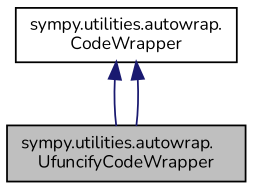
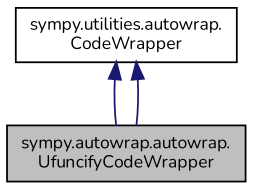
  digraph {
    fontname=Nunito
    node [color=black fontname=Nunito fontsize=10 shape=record style=filled]
    edge [color=midnightblue dir=back fontname=Nunito fontsize=10 labelfontname=Helvetica labelfontsize=10 style=solid]
-   n1 [fillcolor=grey75 fontcolor=black height=0.2 label="sympy.utilities.autowrap.\lUfuncifyCodeWrapper" width=0.4]
+   n1 [fillcolor=grey75 fontcolor=black height=0.2 label="sympy.autowrap.autowrap.\lUfuncifyCodeWrapper" width=0.4]
    n2 [fillcolor=white height=0.2 label="sympy.utilities.autowrap.\lCodeWrapper" width=0.4]
    n2 -> n1
    n2 -> n1
  }
